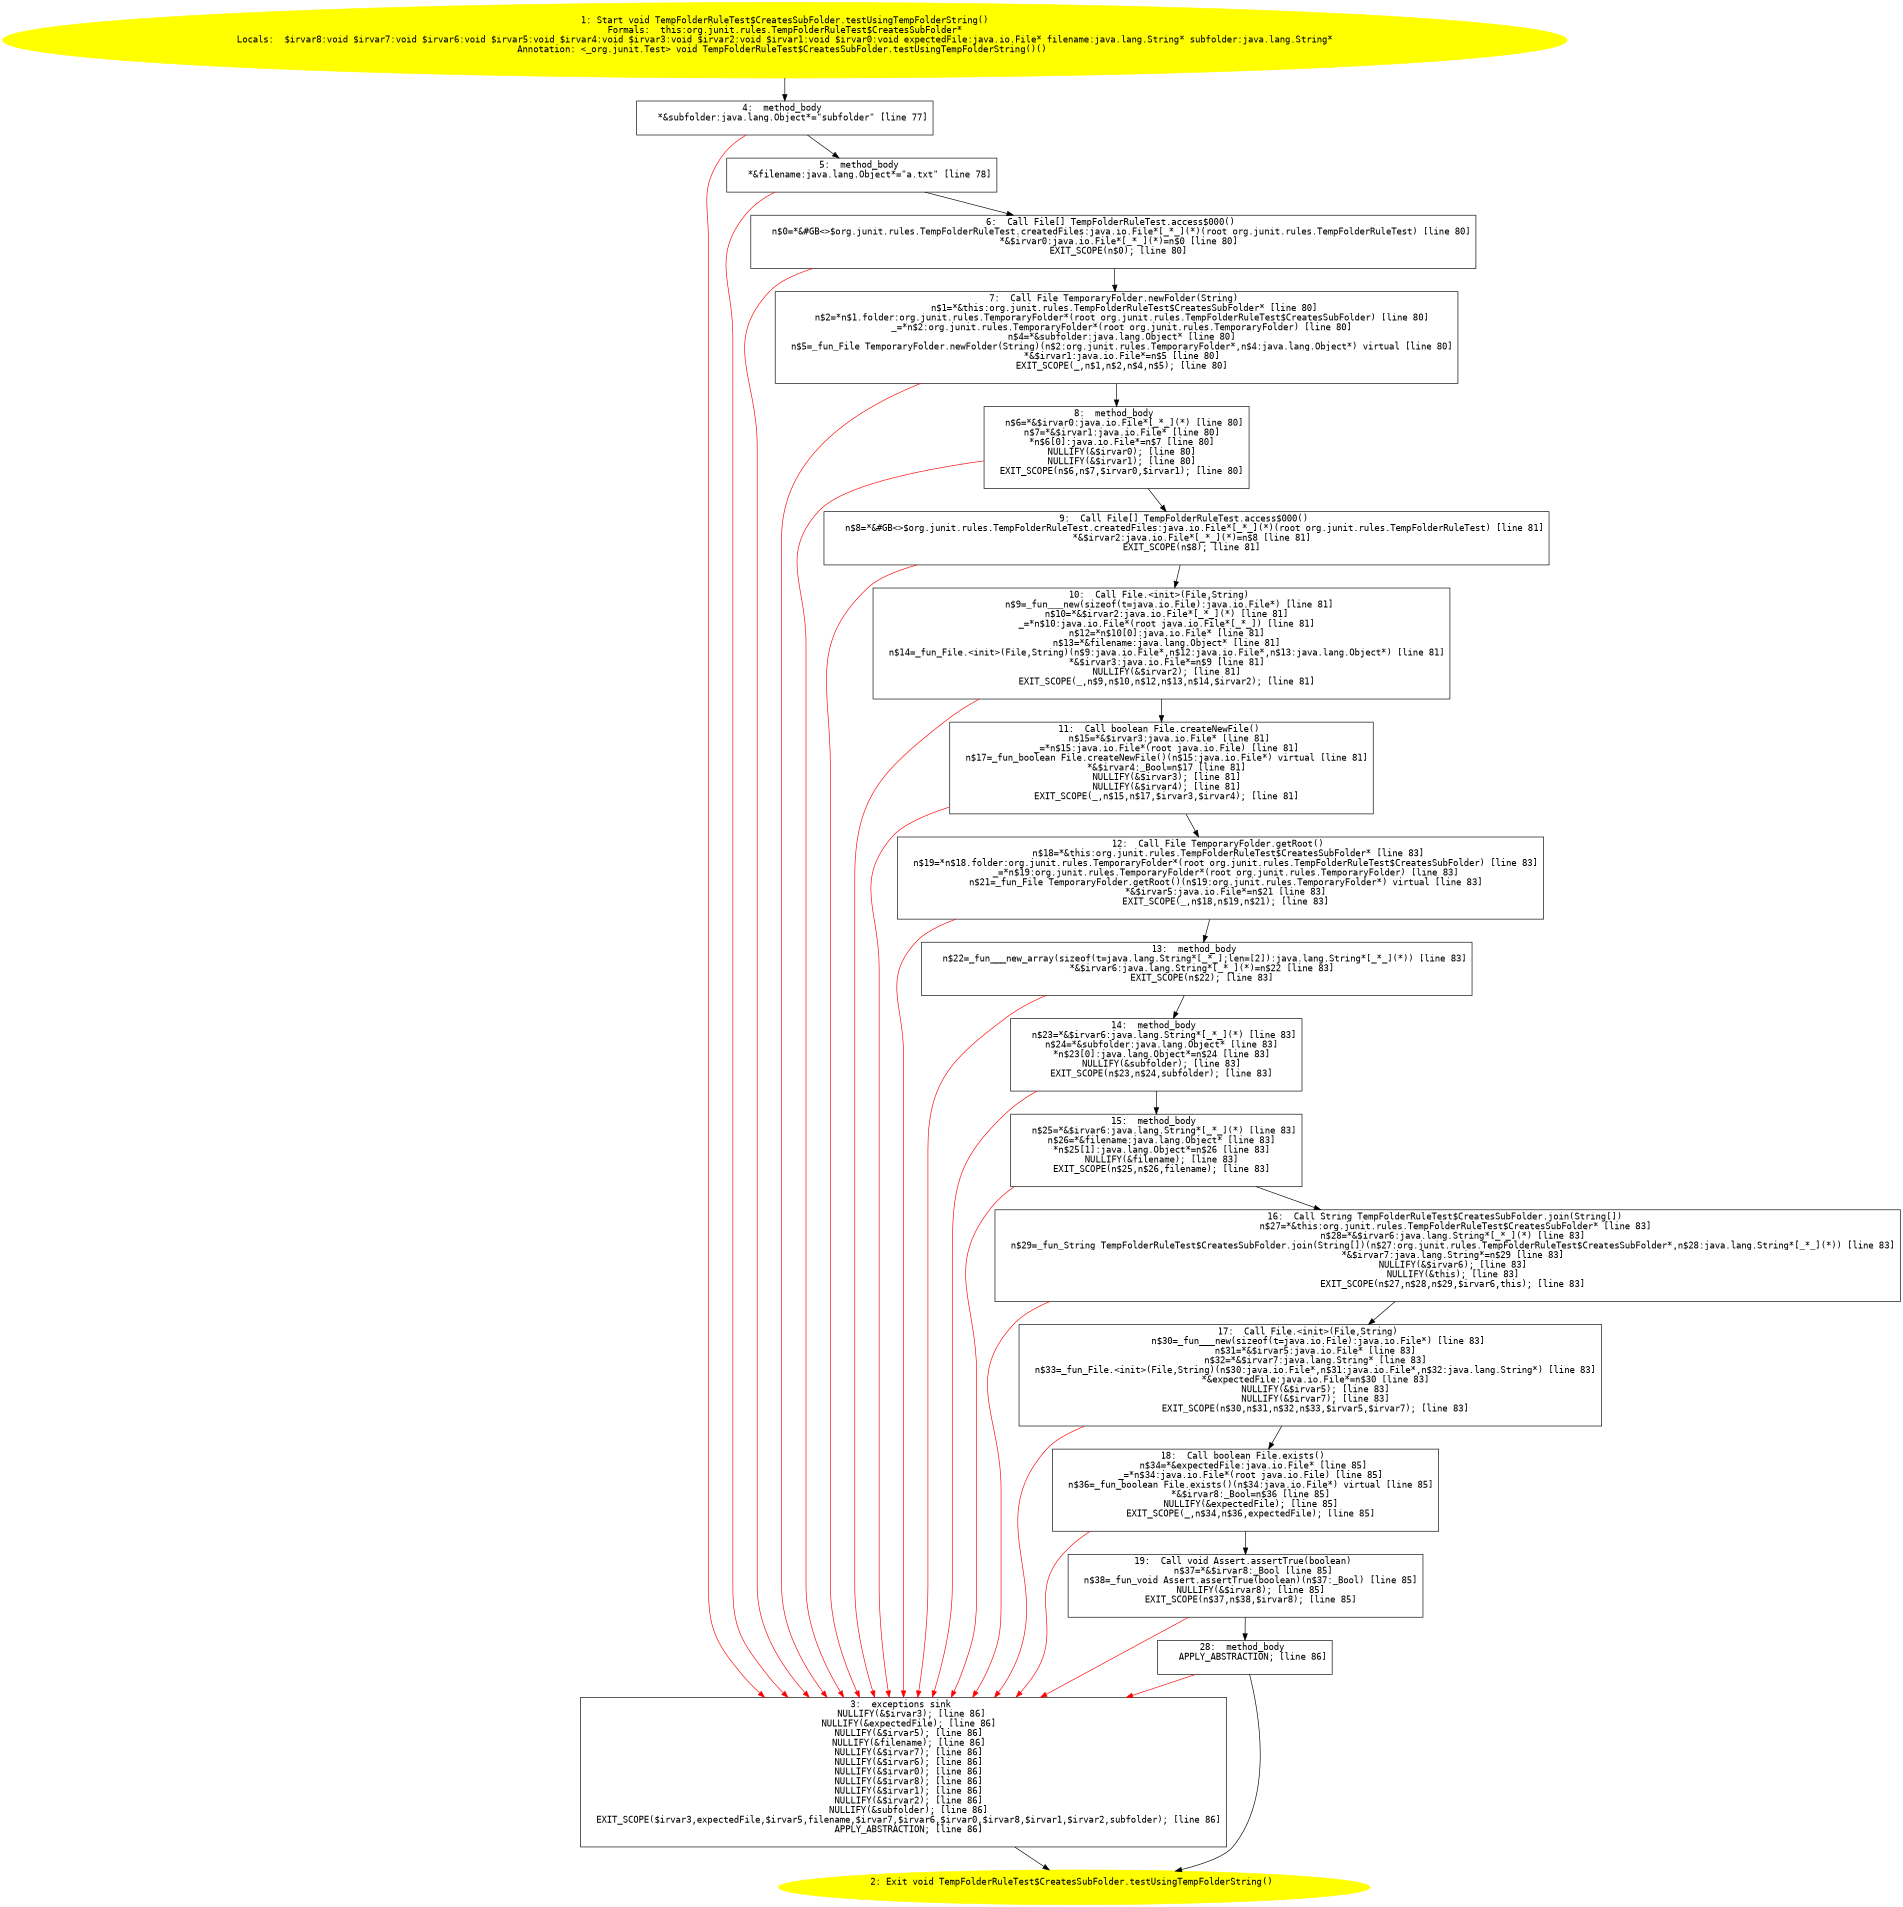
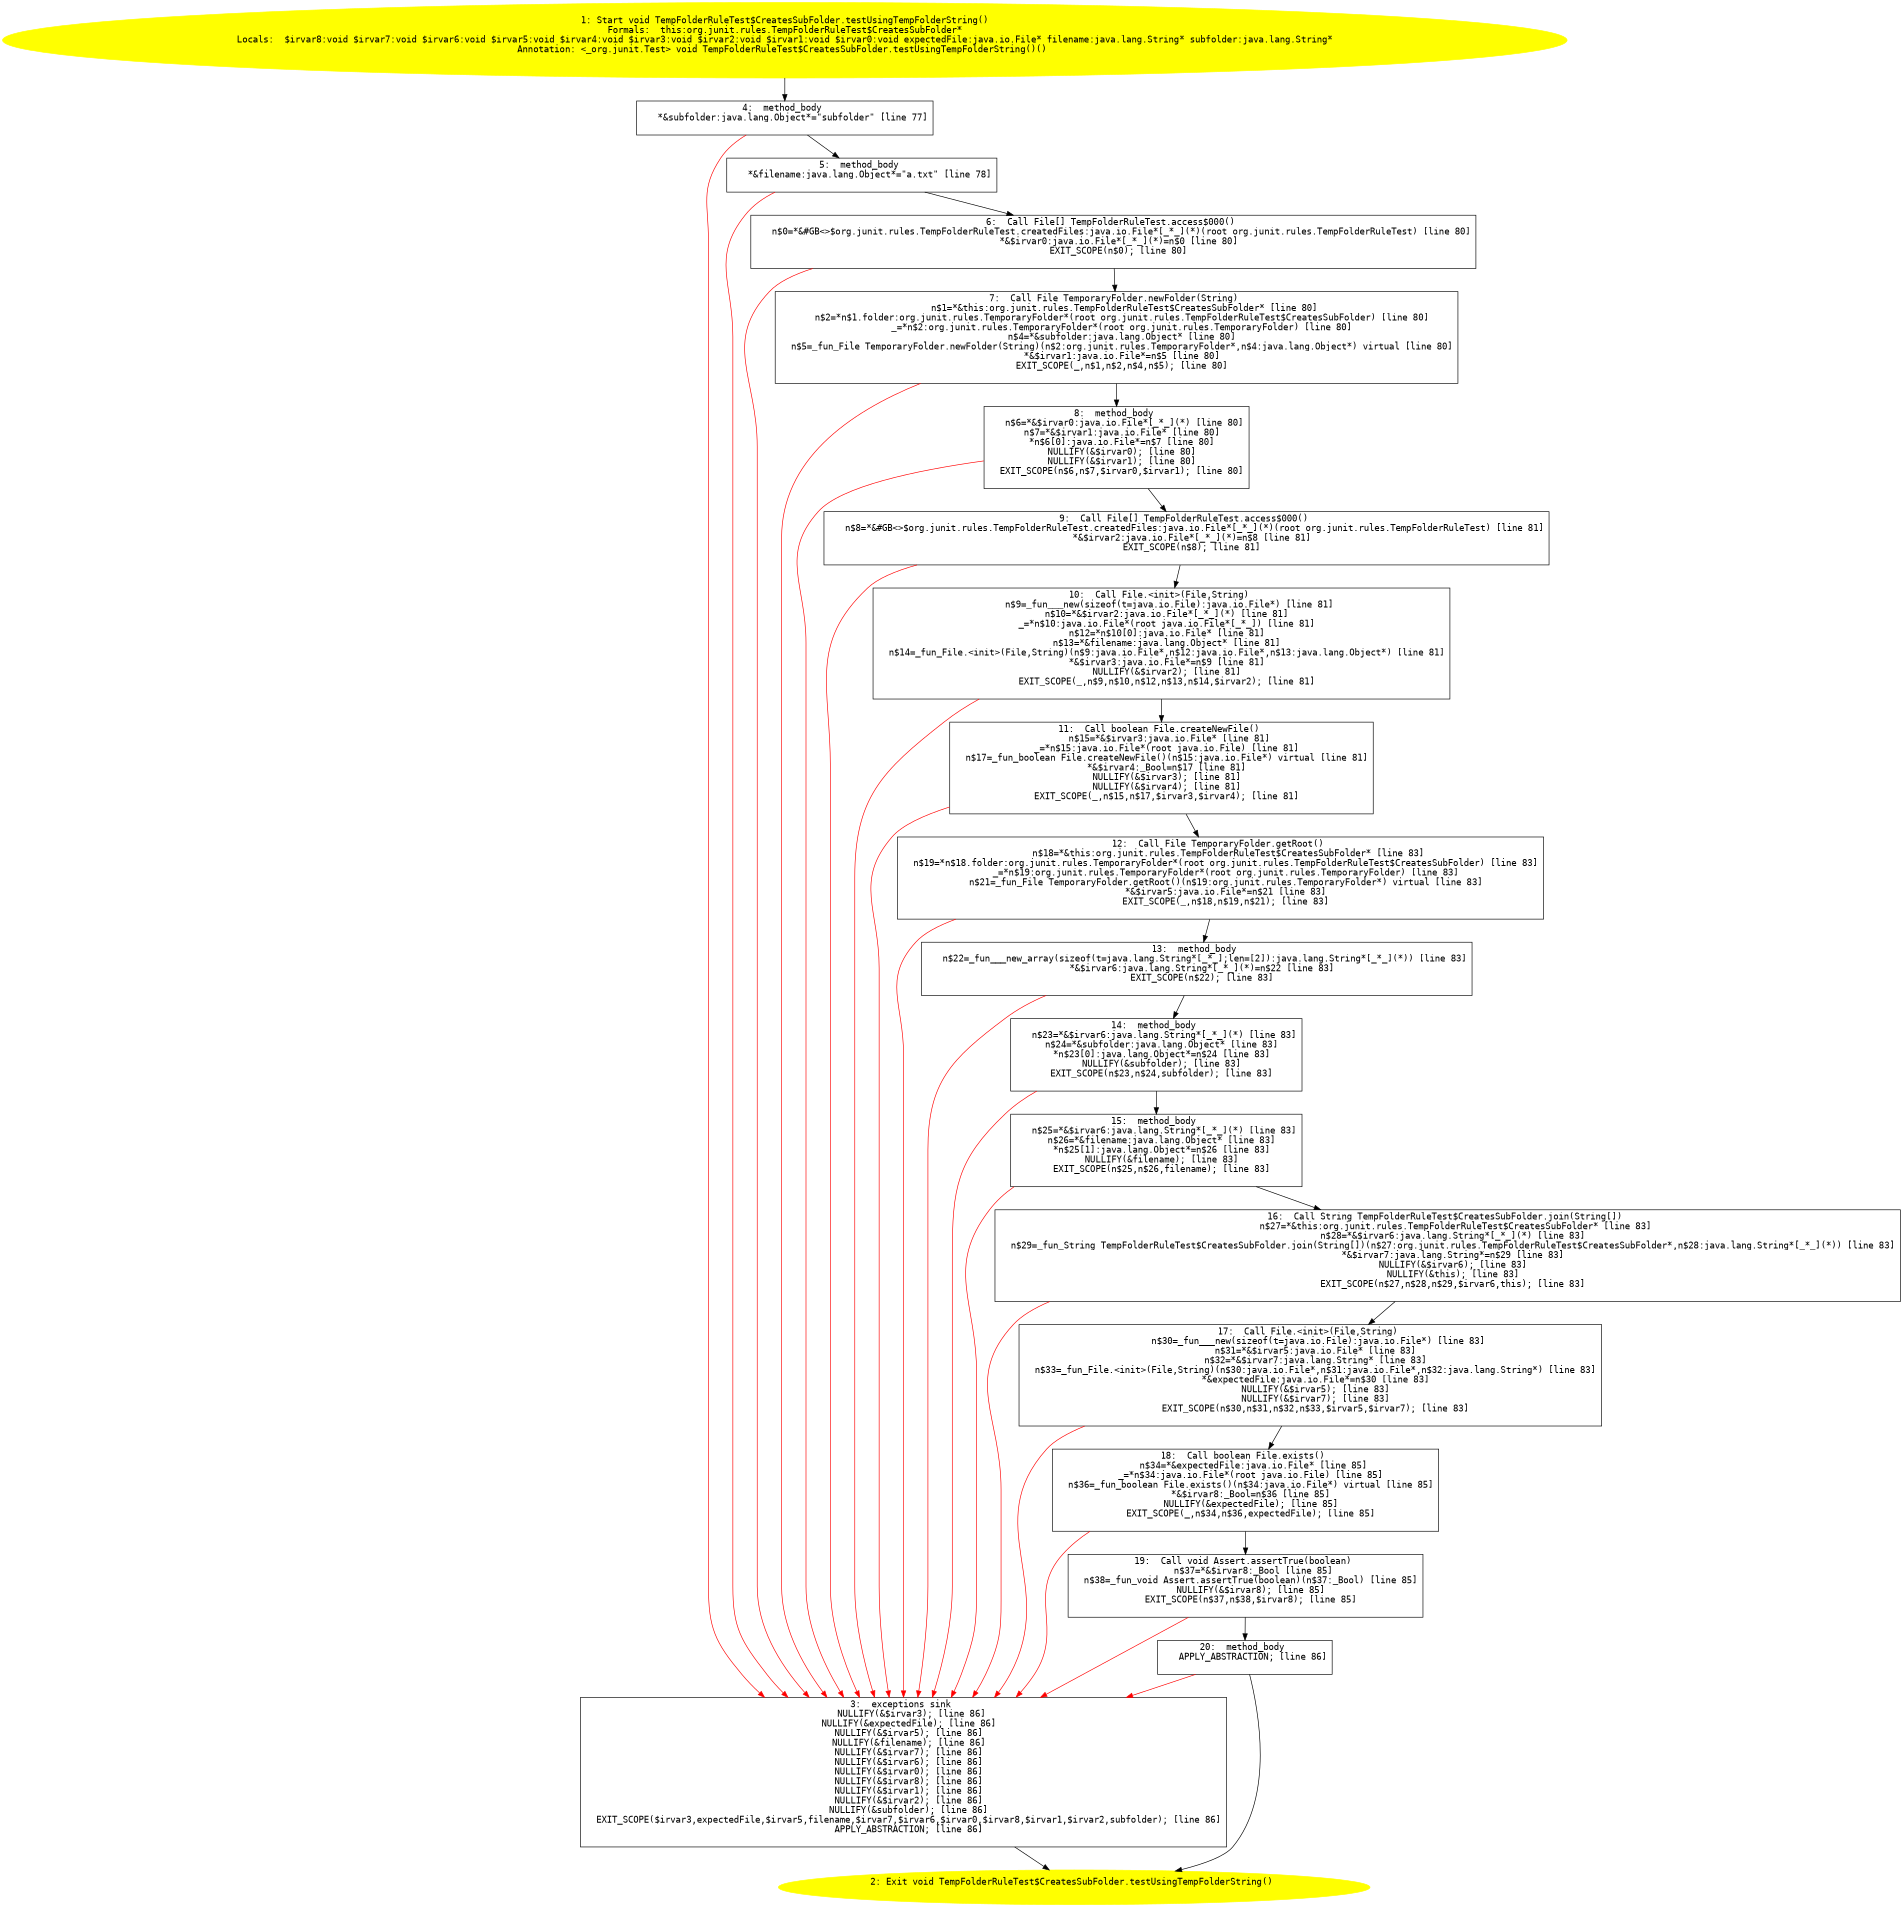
  digraph {
    fontname="DejaVu Sans Mono"
    node [fontname="DejaVu Sans Mono" shape=box]
    edge [fontname="DejaVu Sans Mono"]
    n1 [color=yellow label="1: Start void TempFolderRuleTest$CreatesSubFolder.testUsingTempFolderString()\nFormals:  this:org.junit.rules.TempFolderRuleTest$CreatesSubFolder*\nLocals:  $irvar8:void $irvar7:void $irvar6:void $irvar5:void $irvar4:void $irvar3:void $irvar2:void $irvar1:void $irvar0:void expectedFile:java.io.File* filename:java.lang.String* subfolder:java.lang.String*\nAnnotation: <_org.junit.Test> void TempFolderRuleTest$CreatesSubFolder.testUsingTempFolderString()() \n  " style=filled shape=""]
    n2 [label="4:  method_body \n   *&subfolder:java.lang.Object*=\"subfolder\" [line 77]\n "]
    n3 [label="3:  exceptions sink \n   NULLIFY(&$irvar3); [line 86]\n  NULLIFY(&expectedFile); [line 86]\n  NULLIFY(&$irvar5); [line 86]\n  NULLIFY(&filename); [line 86]\n  NULLIFY(&$irvar7); [line 86]\n  NULLIFY(&$irvar6); [line 86]\n  NULLIFY(&$irvar0); [line 86]\n  NULLIFY(&$irvar8); [line 86]\n  NULLIFY(&$irvar1); [line 86]\n  NULLIFY(&$irvar2); [line 86]\n  NULLIFY(&subfolder); [line 86]\n  EXIT_SCOPE($irvar3,expectedFile,$irvar5,filename,$irvar7,$irvar6,$irvar0,$irvar8,$irvar1,$irvar2,subfolder); [line 86]\n  APPLY_ABSTRACTION; [line 86]\n "]
    n4 [label="5:  method_body \n   *&filename:java.lang.Object*=\"a.txt\" [line 78]\n "]
    n5 [color=yellow label="2: Exit void TempFolderRuleTest$CreatesSubFolder.testUsingTempFolderString() \n  " style=filled shape=""]
    n6 [label="6:  Call File[] TempFolderRuleTest.access$000() \n   n$0=*&#GB<>$org.junit.rules.TempFolderRuleTest.createdFiles:java.io.File*[_*_](*)(root org.junit.rules.TempFolderRuleTest) [line 80]\n  *&$irvar0:java.io.File*[_*_](*)=n$0 [line 80]\n  EXIT_SCOPE(n$0); [line 80]\n "]
    n7 [label="7:  Call File TemporaryFolder.newFolder(String) \n   n$1=*&this:org.junit.rules.TempFolderRuleTest$CreatesSubFolder* [line 80]\n  n$2=*n$1.folder:org.junit.rules.TemporaryFolder*(root org.junit.rules.TempFolderRuleTest$CreatesSubFolder) [line 80]\n  _=*n$2:org.junit.rules.TemporaryFolder*(root org.junit.rules.TemporaryFolder) [line 80]\n  n$4=*&subfolder:java.lang.Object* [line 80]\n  n$5=_fun_File TemporaryFolder.newFolder(String)(n$2:org.junit.rules.TemporaryFolder*,n$4:java.lang.Object*) virtual [line 80]\n  *&$irvar1:java.io.File*=n$5 [line 80]\n  EXIT_SCOPE(_,n$1,n$2,n$4,n$5); [line 80]\n "]
    n8 [label="8:  method_body \n   n$6=*&$irvar0:java.io.File*[_*_](*) [line 80]\n  n$7=*&$irvar1:java.io.File* [line 80]\n  *n$6[0]:java.io.File*=n$7 [line 80]\n  NULLIFY(&$irvar0); [line 80]\n  NULLIFY(&$irvar1); [line 80]\n  EXIT_SCOPE(n$6,n$7,$irvar0,$irvar1); [line 80]\n "]
    n9 [label="9:  Call File[] TempFolderRuleTest.access$000() \n   n$8=*&#GB<>$org.junit.rules.TempFolderRuleTest.createdFiles:java.io.File*[_*_](*)(root org.junit.rules.TempFolderRuleTest) [line 81]\n  *&$irvar2:java.io.File*[_*_](*)=n$8 [line 81]\n  EXIT_SCOPE(n$8); [line 81]\n "]
    n10 [label="10:  Call File.<init>(File,String) \n   n$9=_fun___new(sizeof(t=java.io.File):java.io.File*) [line 81]\n  n$10=*&$irvar2:java.io.File*[_*_](*) [line 81]\n  _=*n$10:java.io.File*(root java.io.File*[_*_]) [line 81]\n  n$12=*n$10[0]:java.io.File* [line 81]\n  n$13=*&filename:java.lang.Object* [line 81]\n  n$14=_fun_File.<init>(File,String)(n$9:java.io.File*,n$12:java.io.File*,n$13:java.lang.Object*) [line 81]\n  *&$irvar3:java.io.File*=n$9 [line 81]\n  NULLIFY(&$irvar2); [line 81]\n  EXIT_SCOPE(_,n$9,n$10,n$12,n$13,n$14,$irvar2); [line 81]\n "]
    n11 [label="11:  Call boolean File.createNewFile() \n   n$15=*&$irvar3:java.io.File* [line 81]\n  _=*n$15:java.io.File*(root java.io.File) [line 81]\n  n$17=_fun_boolean File.createNewFile()(n$15:java.io.File*) virtual [line 81]\n  *&$irvar4:_Bool=n$17 [line 81]\n  NULLIFY(&$irvar3); [line 81]\n  NULLIFY(&$irvar4); [line 81]\n  EXIT_SCOPE(_,n$15,n$17,$irvar3,$irvar4); [line 81]\n "]
    n12 [label="12:  Call File TemporaryFolder.getRoot() \n   n$18=*&this:org.junit.rules.TempFolderRuleTest$CreatesSubFolder* [line 83]\n  n$19=*n$18.folder:org.junit.rules.TemporaryFolder*(root org.junit.rules.TempFolderRuleTest$CreatesSubFolder) [line 83]\n  _=*n$19:org.junit.rules.TemporaryFolder*(root org.junit.rules.TemporaryFolder) [line 83]\n  n$21=_fun_File TemporaryFolder.getRoot()(n$19:org.junit.rules.TemporaryFolder*) virtual [line 83]\n  *&$irvar5:java.io.File*=n$21 [line 83]\n  EXIT_SCOPE(_,n$18,n$19,n$21); [line 83]\n "]
    n13 [label="13:  method_body \n   n$22=_fun___new_array(sizeof(t=java.lang.String*[_*_];len=[2]):java.lang.String*[_*_](*)) [line 83]\n  *&$irvar6:java.lang.String*[_*_](*)=n$22 [line 83]\n  EXIT_SCOPE(n$22); [line 83]\n "]
    n14 [label="14:  method_body \n   n$23=*&$irvar6:java.lang.String*[_*_](*) [line 83]\n  n$24=*&subfolder:java.lang.Object* [line 83]\n  *n$23[0]:java.lang.Object*=n$24 [line 83]\n  NULLIFY(&subfolder); [line 83]\n  EXIT_SCOPE(n$23,n$24,subfolder); [line 83]\n "]
    n15 [label="15:  method_body \n   n$25=*&$irvar6:java.lang.String*[_*_](*) [line 83]\n  n$26=*&filename:java.lang.Object* [line 83]\n  *n$25[1]:java.lang.Object*=n$26 [line 83]\n  NULLIFY(&filename); [line 83]\n  EXIT_SCOPE(n$25,n$26,filename); [line 83]\n "]
    n16 [label="16:  Call String TempFolderRuleTest$CreatesSubFolder.join(String[]) \n   n$27=*&this:org.junit.rules.TempFolderRuleTest$CreatesSubFolder* [line 83]\n  n$28=*&$irvar6:java.lang.String*[_*_](*) [line 83]\n  n$29=_fun_String TempFolderRuleTest$CreatesSubFolder.join(String[])(n$27:org.junit.rules.TempFolderRuleTest$CreatesSubFolder*,n$28:java.lang.String*[_*_](*)) [line 83]\n  *&$irvar7:java.lang.String*=n$29 [line 83]\n  NULLIFY(&$irvar6); [line 83]\n  NULLIFY(&this); [line 83]\n  EXIT_SCOPE(n$27,n$28,n$29,$irvar6,this); [line 83]\n "]
    n17 [label="17:  Call File.<init>(File,String) \n   n$30=_fun___new(sizeof(t=java.io.File):java.io.File*) [line 83]\n  n$31=*&$irvar5:java.io.File* [line 83]\n  n$32=*&$irvar7:java.lang.String* [line 83]\n  n$33=_fun_File.<init>(File,String)(n$30:java.io.File*,n$31:java.io.File*,n$32:java.lang.String*) [line 83]\n  *&expectedFile:java.io.File*=n$30 [line 83]\n  NULLIFY(&$irvar5); [line 83]\n  NULLIFY(&$irvar7); [line 83]\n  EXIT_SCOPE(n$30,n$31,n$32,n$33,$irvar5,$irvar7); [line 83]\n "]
    n18 [label="18:  Call boolean File.exists() \n   n$34=*&expectedFile:java.io.File* [line 85]\n  _=*n$34:java.io.File*(root java.io.File) [line 85]\n  n$36=_fun_boolean File.exists()(n$34:java.io.File*) virtual [line 85]\n  *&$irvar8:_Bool=n$36 [line 85]\n  NULLIFY(&expectedFile); [line 85]\n  EXIT_SCOPE(_,n$34,n$36,expectedFile); [line 85]\n "]
    n19 [label="19:  Call void Assert.assertTrue(boolean) \n   n$37=*&$irvar8:_Bool [line 85]\n  n$38=_fun_void Assert.assertTrue(boolean)(n$37:_Bool) [line 85]\n  NULLIFY(&$irvar8); [line 85]\n  EXIT_SCOPE(n$37,n$38,$irvar8); [line 85]\n "]
-   n20 [label="28:  method_body \n   APPLY_ABSTRACTION; [line 86]\n "]
+   n20 [label="20:  method_body \n   APPLY_ABSTRACTION; [line 86]\n "]
    n1 -> n2
    n2 -> n3 [color=red]
    n2 -> n4
    n3 -> n5
    n4 -> n3 [color=red]
    n4 -> n6
    n6 -> n3 [color=red]
    n6 -> n7
    n7 -> n3 [color=red]
    n7 -> n8
    n8 -> n3 [color=red]
    n8 -> n9
    n9 -> n3 [color=red]
    n9 -> n10
    n10 -> n3 [color=red]
    n10 -> n11
    n11 -> n3 [color=red]
    n11 -> n12
    n12 -> n3 [color=red]
    n12 -> n13
    n13 -> n3 [color=red]
    n13 -> n14
    n14 -> n3 [color=red]
    n14 -> n15
    n15 -> n3 [color=red]
    n15 -> n16
    n16 -> n3 [color=red]
    n16 -> n17
    n17 -> n3 [color=red]
    n17 -> n18
    n18 -> n3 [color=red]
    n18 -> n19
    n19 -> n3 [color=red]
    n19 -> n20
    n20 -> n3 [color=red]
    n20 -> n5
  }
